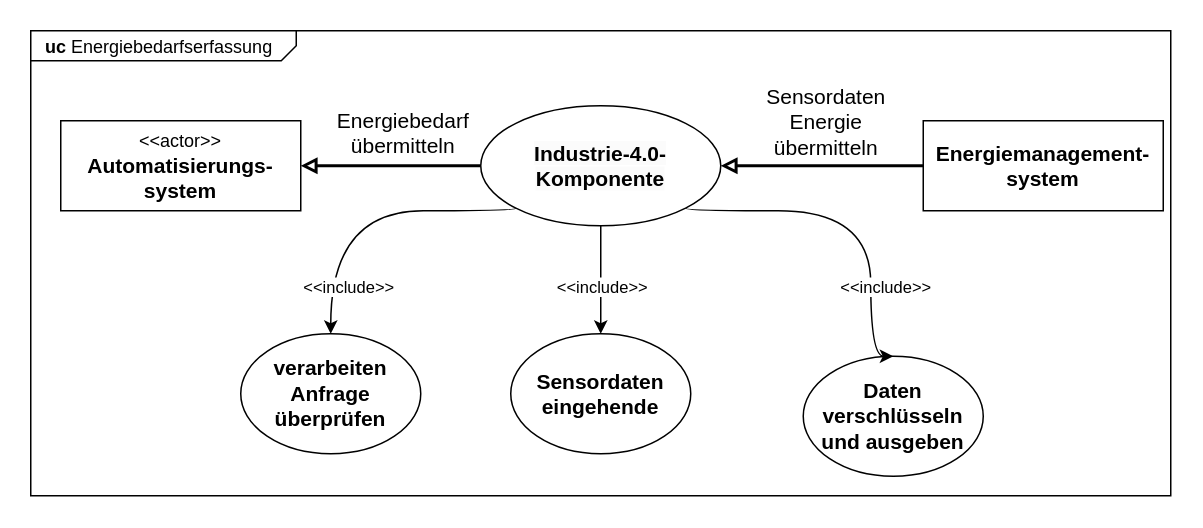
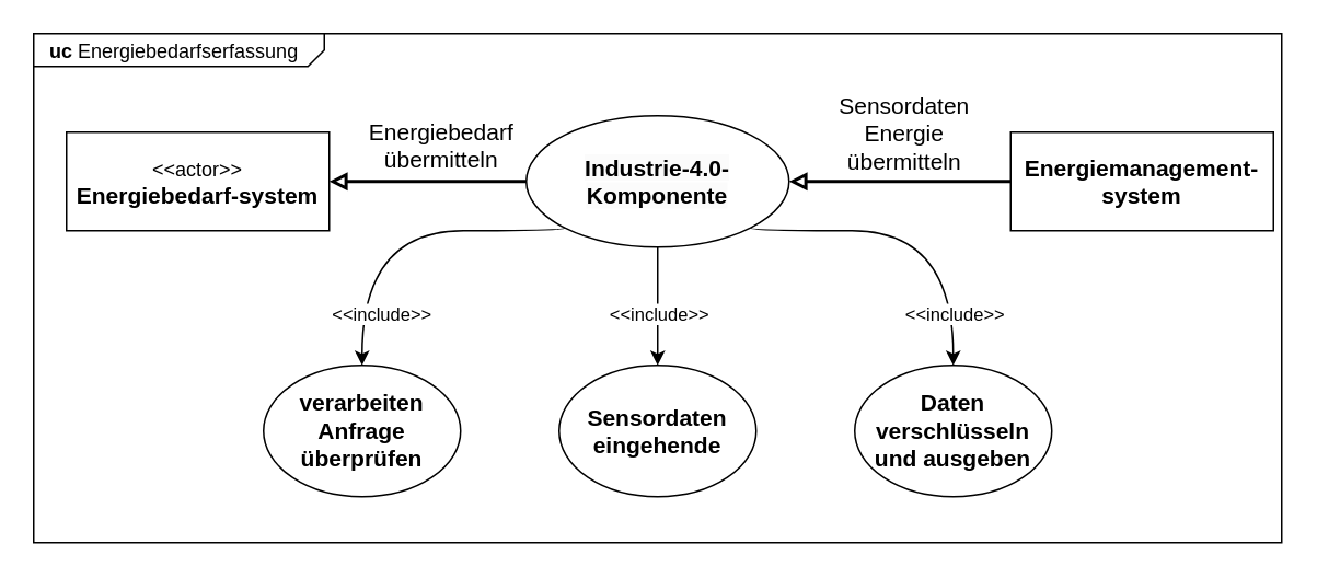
  <mxCell id="0" style=";html=1;" />
  <mxCell id="1" style=";html=1;" parent="0" />
  <mxCell id="2" value="&lt;p style=&quot;margin: 0px ; margin-top: 4px ; margin-left: 10px ; text-align: left&quot;&gt;&lt;b&gt;uc &lt;/b&gt;Energiebedarfserfassung&lt;/p&gt;" style="html=1;strokeWidth=1;shape=mxgraph.sysml.package;html=1;overflow=fill;whiteSpace=wrap;fillColor=none;gradientColor=none;fontSize=12;align=center;labelX=177;" parent="1" vertex="1"><mxGeometry x="20" y="20" width="760" height="310" as="geometry" /></mxCell>
  <mxCell id="3" style="edgeStyle=orthogonalEdgeStyle;rounded=0;orthogonalLoop=1;jettySize=auto;html=1;exitX=1;exitY=0.5;exitDx=0;exitDy=0;entryX=0;entryY=0.5;entryDx=0;entryDy=0;fontSize=14;strokeWidth=2;endArrow=none;endFill=0;startArrow=block;startFill=0;" edge="1" source="5" target="18" parent="1"><mxGeometry relative="1" as="geometry"><mxPoint x="320" y="110" as="targetPoint" /></mxGeometry></mxCell>
  <mxCell id="4" value="&lt;font style=&quot;font-size: 14px;&quot;&gt;Energiebedarf&lt;br&gt;übermitteln&lt;/font&gt;" style="edgeLabel;html=1;align=center;verticalAlign=middle;resizable=0;points=[];labelBackgroundColor=none;" vertex="1" connectable="0" parent="3"><mxGeometry x="-0.329" y="3" relative="1" as="geometry"><mxPoint x="27" y="-20" as="offset" /></mxGeometry></mxCell>
- <mxCell id="5" value="&lt;span style=&quot;font-weight: normal;&quot;&gt;&lt;font style=&quot;font-size: 12px;&quot;&gt;&amp;lt;&amp;lt;actor&amp;gt;&amp;gt;&lt;/font&gt;&lt;/span&gt;&lt;br&gt;Automatisierungs-system" style="rounded=0;whiteSpace=wrap;html=1;fontStyle=1;fontSize=14;" vertex="1" parent="1"><mxGeometry x="40" y="80" width="160" height="60" as="geometry" /></mxCell>
+ <mxCell id="5" value="&lt;span style=&quot;font-weight: normal;&quot;&gt;&lt;font style=&quot;font-size: 12px;&quot;&gt;&amp;lt;&amp;lt;actor&amp;gt;&amp;gt;&lt;/font&gt;&lt;/span&gt;&lt;br&gt;Energiebedarf-system" style="rounded=0;whiteSpace=wrap;html=1;fontStyle=1;fontSize=14;" vertex="1" parent="1"><mxGeometry x="40" y="80" width="160" height="60" as="geometry" /></mxCell>
  <mxCell id="6" style="edgeStyle=orthogonalEdgeStyle;rounded=0;orthogonalLoop=1;jettySize=auto;html=1;exitX=1;exitY=0.5;exitDx=0;exitDy=0;entryX=0;entryY=0.5;entryDx=0;entryDy=0;endArrow=none;endFill=0;strokeWidth=2;startArrow=block;startFill=0;" edge="1" source="18" target="8" parent="1"><mxGeometry relative="1" as="geometry"><mxPoint x="480" y="110" as="sourcePoint" /></mxGeometry></mxCell>
  <mxCell id="7" value="Sensordaten&lt;br&gt;Energie&lt;br style=&quot;font-size: 14px;&quot;&gt;übermitteln" style="edgeLabel;html=1;align=center;verticalAlign=middle;resizable=0;points=[];fontSize=14;labelBackgroundColor=none;" vertex="1" connectable="0" parent="6"><mxGeometry x="0.14" y="2" relative="1" as="geometry"><mxPoint x="-8" y="-28" as="offset" /></mxGeometry></mxCell>
  <mxCell id="8" value="Energiemanagement-system" style="rounded=0;whiteSpace=wrap;html=1;fontStyle=1;fontSize=14;" vertex="1" parent="1"><mxGeometry x="615" y="80" width="160" height="60" as="geometry" /></mxCell>
  <mxCell id="9" value="&lt;b style=&quot;font-size: 14px;&quot;&gt;verarbeiten Anfrage&lt;br&gt;überprüfen&lt;/b&gt;" style="ellipse;whiteSpace=wrap;html=1;" vertex="1" parent="1"><mxGeometry x="160" y="222" width="120" height="80" as="geometry" /></mxCell>
  <mxCell id="10" value="&lt;span style=&quot;font-size: 14px;&quot;&gt;&lt;b&gt;Sensordaten eingehende&lt;/b&gt;&lt;/span&gt;" style="ellipse;whiteSpace=wrap;html=1;" vertex="1" parent="1"><mxGeometry x="340" y="222" width="120" height="80" as="geometry" /></mxCell>
- <mxCell id="11" value="&lt;span style=&quot;font-size: 14px;&quot;&gt;&lt;b&gt;Daten verschlüsseln und ausgeben&lt;/b&gt;&lt;/span&gt;" style="ellipse;whiteSpace=wrap;html=1;" vertex="1" parent="1"><mxGeometry x="535" y="237" width="120" height="80" as="geometry" /></mxCell>
+ <mxCell id="11" value="&lt;span style=&quot;font-size: 14px;&quot;&gt;&lt;b&gt;Daten verschlüsseln und ausgeben&lt;/b&gt;&lt;/span&gt;" style="ellipse;whiteSpace=wrap;html=1;" vertex="1" parent="1"><mxGeometry x="520" y="222" width="120" height="80" as="geometry" /></mxCell>
  <mxCell id="12" style="edgeStyle=orthogonalEdgeStyle;rounded=0;orthogonalLoop=1;jettySize=auto;html=1;exitX=0;exitY=1;exitDx=0;exitDy=0;entryX=0.5;entryY=0;entryDx=0;entryDy=0;elbow=vertical;curved=1;" edge="1" parent="1" source="18" target="9"><mxGeometry relative="1" as="geometry"><Array as="points"><mxPoint x="343" y="140" /><mxPoint x="220" y="140" /></Array></mxGeometry></mxCell>
  <mxCell id="13" value="&amp;lt;&amp;lt;include&amp;gt;&amp;gt;" style="edgeLabel;html=1;align=center;verticalAlign=middle;resizable=0;points=[];" vertex="1" connectable="0" parent="12"><mxGeometry x="-0.136" y="2" relative="1" as="geometry"><mxPoint x="-25" y="48" as="offset" /></mxGeometry></mxCell>
  <mxCell id="14" style="edgeStyle=orthogonalEdgeStyle;rounded=0;orthogonalLoop=1;jettySize=auto;html=1;exitX=0.5;exitY=1;exitDx=0;exitDy=0;entryX=0.5;entryY=0;entryDx=0;entryDy=0;elbow=vertical;curved=1;" edge="1" parent="1" source="18" target="10"><mxGeometry relative="1" as="geometry" /></mxCell>
  <mxCell id="15" value="&amp;lt;&amp;lt;include&amp;gt;&amp;gt;" style="edgeLabel;html=1;align=center;verticalAlign=middle;resizable=0;points=[];" vertex="1" connectable="0" parent="14"><mxGeometry x="-0.25" relative="1" as="geometry"><mxPoint y="13" as="offset" /></mxGeometry></mxCell>
  <mxCell id="16" style="edgeStyle=orthogonalEdgeStyle;rounded=0;orthogonalLoop=1;jettySize=auto;html=1;exitX=1;exitY=1;exitDx=0;exitDy=0;entryX=0.5;entryY=0;entryDx=0;entryDy=0;elbow=vertical;curved=1;" edge="1" parent="1" source="18" target="11"><mxGeometry relative="1" as="geometry"><Array as="points"><mxPoint x="457" y="140" /><mxPoint x="580" y="140" /></Array></mxGeometry></mxCell>
  <mxCell id="17" value="&amp;lt;&amp;lt;include&amp;gt;&amp;gt;" style="edgeLabel;html=1;align=center;verticalAlign=middle;resizable=0;points=[];" vertex="1" connectable="0" parent="16"><mxGeometry x="-0.405" y="-4" relative="1" as="geometry"><mxPoint x="64" y="46" as="offset" /></mxGeometry></mxCell>
  <mxCell id="18" value="&lt;span style=&quot;color: rgb(0, 0, 0); font-family: Helvetica; font-size: 14px; font-style: normal; font-variant-ligatures: normal; font-variant-caps: normal; font-weight: 700; letter-spacing: normal; orphans: 2; text-align: center; text-indent: 0px; text-transform: none; widows: 2; word-spacing: 0px; -webkit-text-stroke-width: 0px; background-color: rgb(251, 251, 251); text-decoration-thickness: initial; text-decoration-style: initial; text-decoration-color: initial; float: none; display: inline !important;&quot;&gt;Industrie-4.0-Komponente&lt;/span&gt;" style="ellipse;whiteSpace=wrap;html=1;" vertex="1" parent="1"><mxGeometry x="320" y="70" width="160" height="80" as="geometry" /></mxCell>
